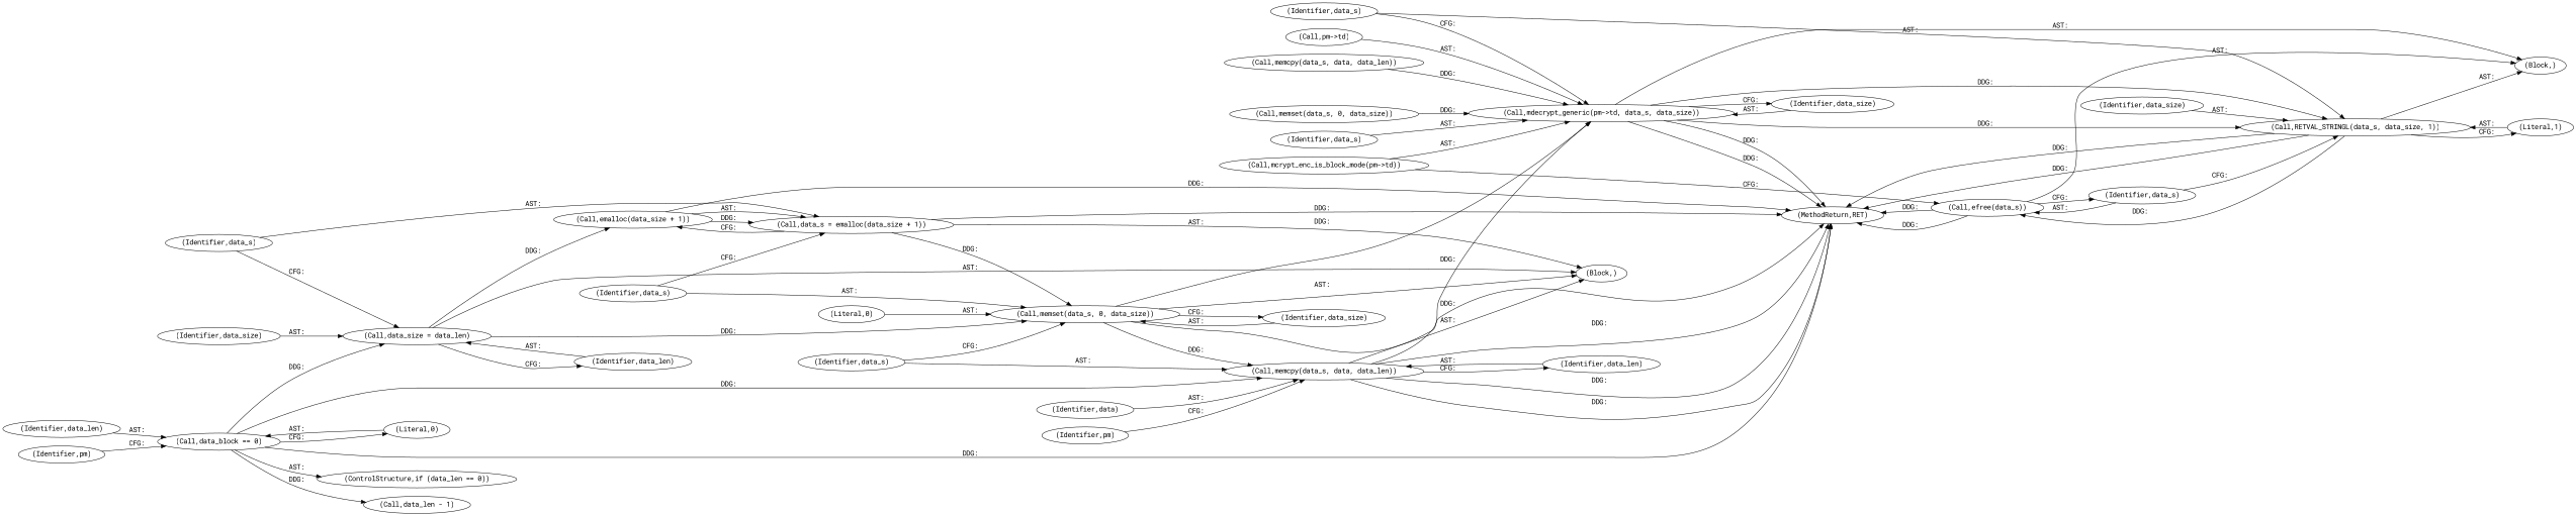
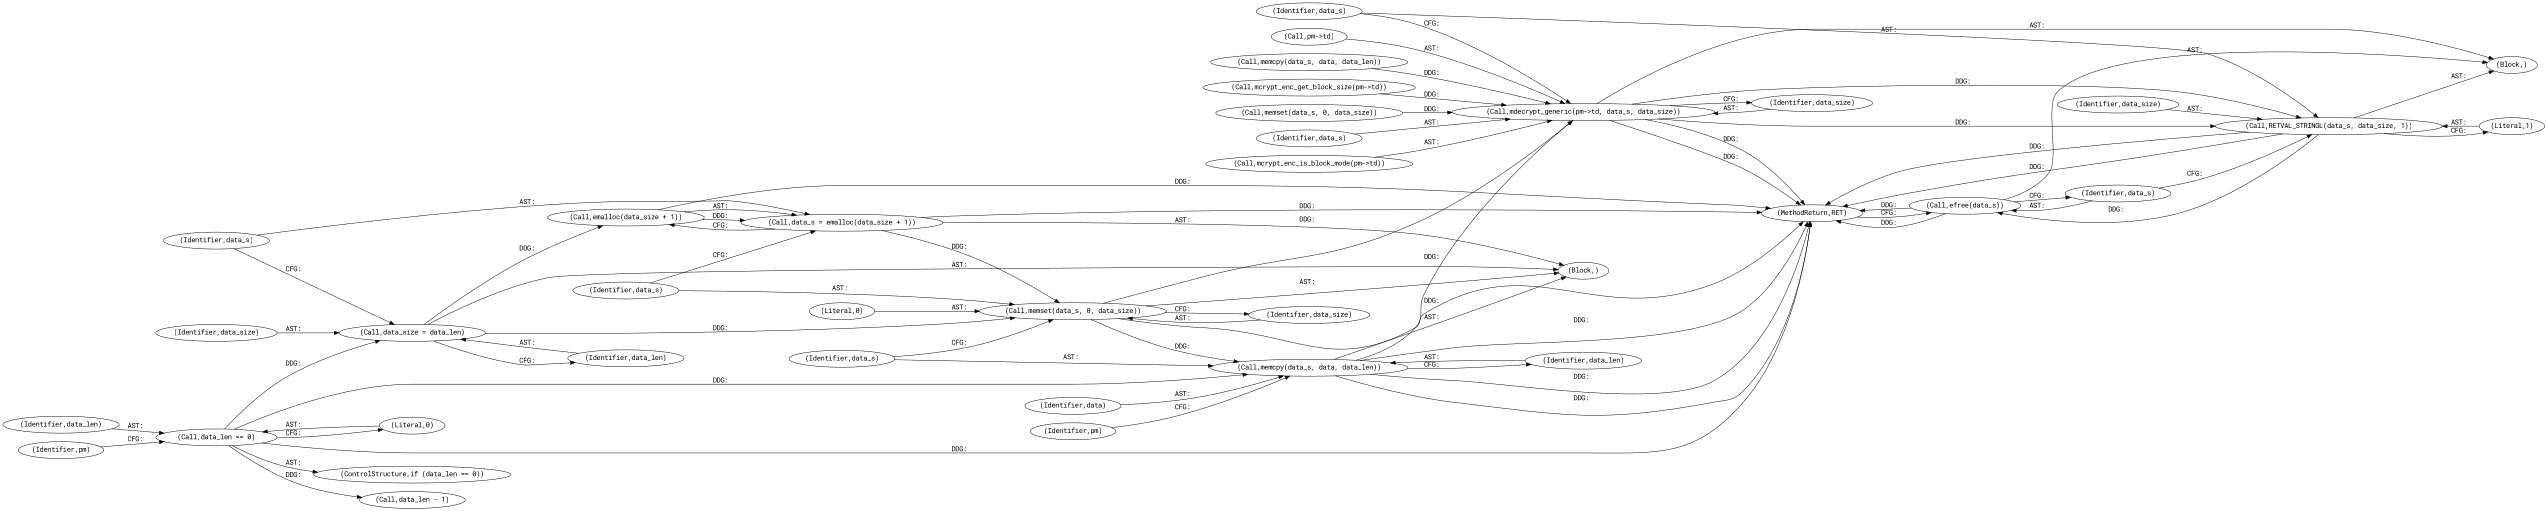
  digraph {
    fontname="Roboto Mono"
    rankdir=LR
    node [fontname="Roboto Mono"]
    edge [fontname="Roboto Mono"]
    n1 [label="(Call,emalloc(data_size + 1))"]
    n2 [label="(Call,data_s = emalloc(data_size + 1))"]
    n3 [label="(MethodReturn,RET)"]
    n4 [label="(Call,memset(data_s, 0, data_size))"]
    n5 [label="(Block,)"]
    n6 [label="(Call,efree(data_s))"]
    n7 [label="(Call,data_size = data_len)"]
    n8 [label="(Identifier,data_len)"]
    n9 [label="(Call,memcpy(data_s, data, data_len))"]
    n10 [label="(Call,mdecrypt_generic(pm->td, data_s, data_size))"]
    n11 [label="(Identifier,data_size)"]
-   n12 [label="(Call,data_block == 0)"]
+   n12 [label="(Call,data_len == 0)"]
    n13 [label="(Call,data_len - 1)"]
    n14 [label="(Literal,0)"]
    n15 [label="(ControlStructure,if (data_len == 0))"]
    n16 [label="(Identifier,data_len)"]
    n17 [label="(Call,RETVAL_STRINGL(data_s, data_size, 1))"]
    n18 [label="(Identifier,data_size)"]
    n19 [label="(Block,)"]
    n20 [label="(Literal,1)"]
    n21 [label="(Identifier,data_s)"]
    n22 [label="(Identifier,data_size)"]
    n23 [label="(Call,pm->td)"]
    n24 [label="(Identifier,data_len)"]
    n25 [label="(Identifier,data)"]
    n26 [label="(Call,mcrypt_enc_is_block_mode(pm->td))"]
    n27 [label="(Identifier,data_s)"]
    n28 [label="(Identifier,data_size)"]
    n29 [label="(Literal,0)"]
    n30 [label="(Identifier,data_s)"]
    n31 [label="(Call,memcpy(data_s, data, data_len))"]
    n32 [label="(Identifier,pm)"]
    n33 [label="(Identifier,data_s)"]
    n34 [label="(Identifier,data_s)"]
+   n35 [label="(Call,mcrypt_enc_get_block_size(pm->td))"]
    n36 [label="(Identifier,pm)"]
    n37 [label="(Call,memset(data_s, 0, data_size))"]
    n38 [label="(Identifier,data_s)"]
    n1 -> n2 [label="AST: "]
    n1 -> n2 [label="DDG: "]
    n1 -> n3 [label="DDG: "]
    n2 -> n1 [label="CFG: "]
    n2 -> n3 [label="DDG: "]
    n2 -> n4 [label="DDG: "]
    n2 -> n5 [label="AST: "]
-   n26 -> n6 [label="CFG: "]
+   n3 -> n6 [label="CFG: "]
    n4 -> n3 [label="DDG: "]
    n4 -> n5 [label="AST: "]
    n4 -> n9 [label="DDG: "]
    n4 -> n10 [label="DDG: "]
    n4 -> n11 [label="CFG: "]
    n6 -> n3 [label="DDG: "]
    n6 -> n3 [label="DDG: "]
    n6 -> n19 [label="AST: "]
    n6 -> n21 [label="CFG: "]
    n7 -> n1 [label="DDG: "]
    n7 -> n4 [label="DDG: "]
    n7 -> n5 [label="AST: "]
    n7 -> n8 [label="CFG: "]
    n8 -> n7 [label="AST: "]
    n9 -> n3 [label="DDG: "]
    n9 -> n3 [label="DDG: "]
    n9 -> n3 [label="DDG: "]
    n9 -> n5 [label="AST: "]
    n9 -> n10 [label="DDG: "]
    n9 -> n16 [label="CFG: "]
    n10 -> n3 [label="DDG: "]
    n10 -> n3 [label="DDG: "]
    n10 -> n17 [label="DDG: "]
    n10 -> n17 [label="DDG: "]
    n10 -> n18 [label="CFG: "]
    n10 -> n19 [label="AST: "]
    n11 -> n4 [label="AST: "]
    n12 -> n3 [label="DDG: "]
    n12 -> n7 [label="DDG: "]
    n12 -> n9 [label="DDG: "]
    n12 -> n13 [label="DDG: "]
    n12 -> n14 [label="CFG: "]
    n12 -> n15 [label="AST: "]
    n14 -> n12 [label="AST: "]
    n16 -> n9 [label="AST: "]
    n17 -> n3 [label="DDG: "]
    n17 -> n3 [label="DDG: "]
    n17 -> n6 [label="DDG: "]
    n17 -> n19 [label="AST: "]
    n17 -> n20 [label="CFG: "]
    n18 -> n10 [label="AST: "]
    n20 -> n17 [label="AST: "]
    n21 -> n6 [label="AST: "]
    n21 -> n17 [label="CFG: "]
    n22 -> n7 [label="AST: "]
    n23 -> n10 [label="AST: "]
    n24 -> n12 [label="AST: "]
    n25 -> n9 [label="AST: "]
    n26 -> n10 [label="AST: "]
    n27 -> n2 [label="AST: "]
    n27 -> n7 [label="CFG: "]
    n28 -> n17 [label="AST: "]
    n29 -> n4 [label="AST: "]
    n30 -> n4 [label="CFG: "]
    n30 -> n9 [label="AST: "]
    n31 -> n10 [label="DDG: "]
    n32 -> n9 [label="CFG: "]
    n33 -> n2 [label="CFG: "]
    n33 -> n4 [label="AST: "]
    n34 -> n10 [label="CFG: "]
    n34 -> n17 [label="AST: "]
+   n35 -> n10 [label="DDG: "]
    n36 -> n12 [label="CFG: "]
    n37 -> n10 [label="DDG: "]
    n38 -> n10 [label="AST: "]
  }
